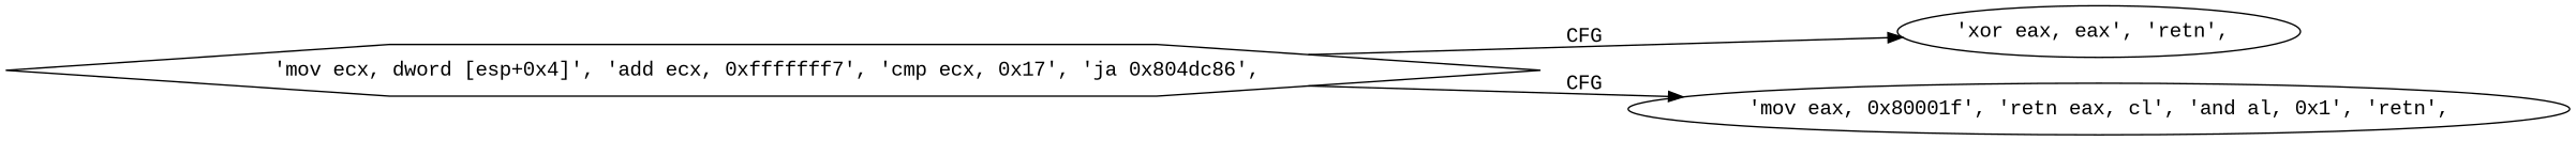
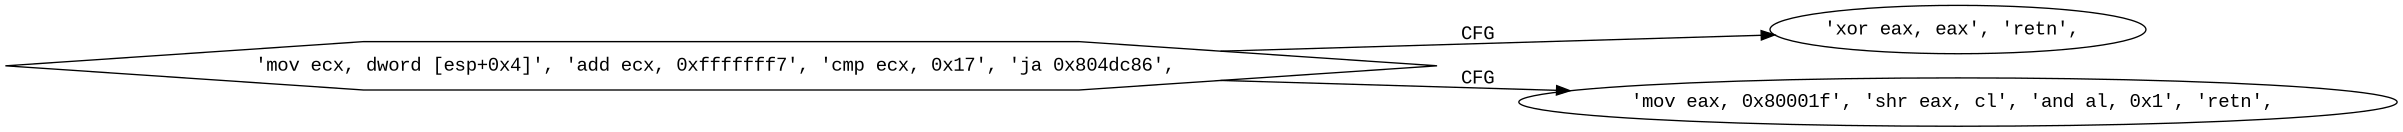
  digraph {
    rankdir=LR
    fontname="Liberation Mono"
    node [shape=ellipse fontname="Liberation Mono"]
    edge [fontname="Liberation Mono"]
    n1 [label="'mov ecx, dword [esp+0x4]', 'add ecx, 0xfffffff7', 'cmp ecx, 0x17', 'ja 0x804dc86', " shape=hexagon]
    n2 [label="'xor eax, eax', 'retn', "]
-   n3 [label="'mov eax, 0x80001f', 'retn eax, cl', 'and al, 0x1', 'retn',"]
+   n3 [label="'mov eax, 0x80001f', 'shr eax, cl', 'and al, 0x1', 'retn', "]
    n1 -> n2 [label=CFG]
    n1 -> n3 [label=CFG]
  }
